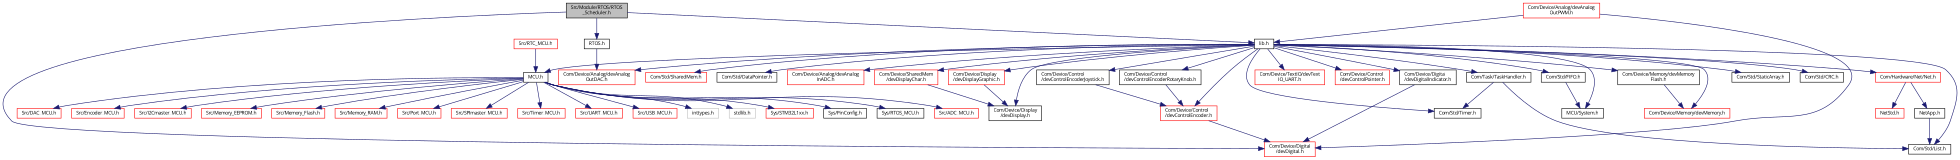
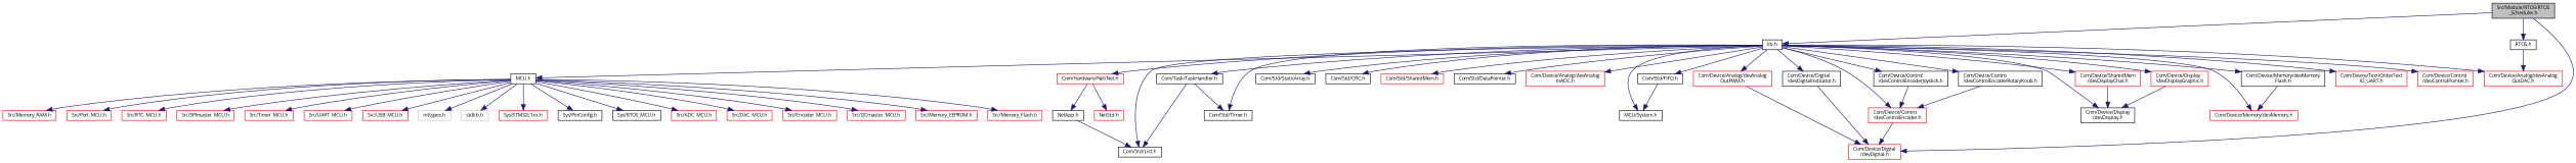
  digraph {
    fontname="Open Sans"
    node [color=red fillcolor=white fontname="Open Sans" fontsize=8 shape=record style=filled]
    edge [color=midnightblue fontname="Open Sans" fontsize=8 labelfontname=Sans labelfontsize=8 style=solid]
    n1 [color=black fillcolor=grey75 fontcolor=black height=0.2 label="Src/Module/RTOS/RTOS\l_Scheduler.h" width=0.4]
    n2 [color=black height=0.2 label="lib.h" width=0.4]
    n3 [color=black height=0.2 label="RTOS.h" width=0.4]
    n4 [height=0.2 label="Com/Device/Digital\l/devDigital.h" width=0.4]
    n5 [color=black height=0.2 label="MCU/System.h" width=0.4]
    n6 [color=black height=0.2 label="MCU.h" width=0.4]
    n7 [height=0.2 label="Com/Hardware/Net/Net.h" width=0.4]
    n8 [color=black height=0.2 label="Com/Std/List.h" width=0.4]
    n9 [color=black height=0.2 label="Com/Std/StaticArray.h" width=0.4]
    n10 [color=black height=0.2 label="Com/Std/CRC.h" width=0.4]
    n11 [color=black height=0.2 label="Com/Std/FIFO.h" width=0.4]
    n12 [height=0.2 label="Com/Std/SharedMem.h" width=0.4]
    n13 [color=black height=0.2 label="Com/Std/DataPointer.h" width=0.4]
    n14 [color=black height=0.2 label="Com/Std/Timer.h" width=0.4]
    n15 [height=0.2 label="Com/Device/Analog/devAnalog\lInADC.h" width=0.4]
    n16 [height=0.2 label="Com/Device/Analog/devAnalog\lOutDAC.h" width=0.4]
    n17 [height=0.2 label="Com/Device/Analog/devAnalog\lOutPWM.h" width=0.4]
    n18 [color=black height=0.2 label="Com/Device/Digital\l/devDigitalIndicator.h" width=0.4]
    n19 [color=black height=0.2 label="Com/Device/Display\l/devDisplay.h" width=0.4]
    n20 [height=0.2 label="Com/Device/SharedMem\l/devDisplayChar.h" width=0.4]
    n21 [height=0.2 label="Com/Device/Display\l/devDisplayGraphic.h" width=0.4]
    n22 [height=0.2 label="Com/Device/Memory/devMemory.h" width=0.4]
    n23 [color=black height=0.2 label="Com/Device/Memory/devMemory\lFlash.h" width=0.4]
    n24 [height=0.2 label="Com/Device/TextIO/devText\lIO_UART.h" width=0.4]
    n25 [height=0.2 label="Com/Device/Control\l/devControlEncoder.h" width=0.4]
    n26 [color=black height=0.2 label="Com/Device/Control\l/devControlEncoderJoystick.h" width=0.4]
    n27 [color=black height=0.2 label="Com/Device/Control\l/devControlEncoderRotaryKnob.h" width=0.4]
    n28 [height=0.2 label="Com/Device/Control\l/devControlPointer.h" width=0.4]
    n29 [color=black height=0.2 label="Com/Task/TaskHandler.h" width=0.4]
    n30 [color=grey75 height=0.2 label="inttypes.h" width=0.4]
    n31 [color=grey75 height=0.2 label="stdlib.h" width=0.4]
    n32 [height=0.2 label="Sys/STM32L1xx.h" width=0.4]
    n33 [color=black height=0.2 label="Sys/PinConfig.h" width=0.4]
    n34 [color=black height=0.2 label="Sys/RTOS_MCU.h" width=0.4]
    n35 [height=0.2 label="Src/ADC_MCU.h" width=0.4]
    n36 [height=0.2 label="Src/DAC_MCU.h" width=0.4]
    n37 [height=0.2 label="Src/Encoder_MCU.h" width=0.4]
    n38 [height=0.2 label="Src/I2Cmaster_MCU.h" width=0.4]
    n39 [height=0.2 label="Src/Memory_EEPROM.h" width=0.4]
    n40 [height=0.2 label="Src/Memory_Flash.h" width=0.4]
    n41 [height=0.2 label="Src/Memory_RAM.h" width=0.4]
    n42 [height=0.2 label="Src/Port_MCU.h" width=0.4]
    n43 [height=0.2 label="Src/RTC_MCU.h" width=0.4]
    n44 [height=0.2 label="Src/SPImaster_MCU.h" width=0.4]
    n45 [height=0.2 label="Src/Timer_MCU.h" width=0.4]
    n46 [height=0.2 label="Src/UART_MCU.h" width=0.4]
    n47 [height=0.2 label="Src/USB_MCU.h" width=0.4]
    n48 [height=0.2 label="NetStd.h" width=0.4]
    n49 [color=black height=0.2 label="NetApp.h" width=0.4]
    n1 -> n2
    n1 -> n3
    n1 -> n4
    n2 -> n5
    n2 -> n6
    n2 -> n7
    n2 -> n8
    n2 -> n9
    n2 -> n10
    n2 -> n11
    n2 -> n12
    n2 -> n13
    n2 -> n14
    n2 -> n15
    n2 -> n16
-   n17 -> n2
+   n2 -> n17
    n2 -> n18
    n2 -> n19
    n2 -> n20
    n2 -> n21
    n2 -> n22
    n2 -> n23
    n2 -> n24
    n2 -> n25
    n2 -> n26
    n2 -> n27
    n2 -> n28
    n2 -> n29
    n3 -> n16
    n6 -> n30
    n6 -> n31
    n6 -> n32
    n6 -> n33
    n6 -> n34
    n6 -> n35
    n6 -> n36
    n6 -> n37
    n6 -> n38
    n6 -> n39
    n6 -> n40
    n6 -> n41
    n6 -> n42
-   n43 -> n6
+   n6 -> n43
    n6 -> n44
    n6 -> n45
    n6 -> n46
    n6 -> n47
    n7 -> n48
    n7 -> n49
    n11 -> n5
    n17 -> n4
    n18 -> n4
    n20 -> n19
    n21 -> n19
    n23 -> n22
    n25 -> n4
    n26 -> n25
    n27 -> n25
    n29 -> n8
    n29 -> n14
    n49 -> n8
  }
